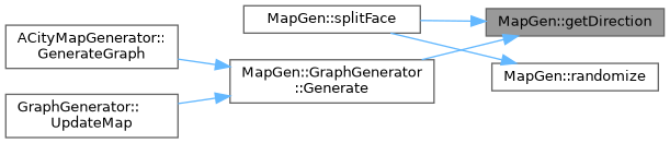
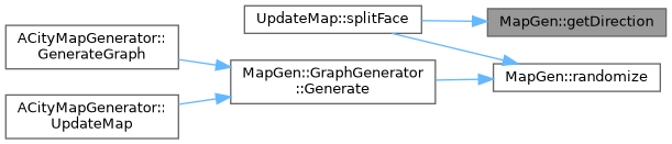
  digraph {
    rankdir=RL
    node [color=grey40 fillcolor=white fontname=Helvetica fontsize=10 shape=box style=filled]
    edge [color=steelblue1 dir=back fontname=Helvetica fontsize=10 labelfontname=Helvetica labelfontsize=10 style=solid]
    n1 [color=gray40 fillcolor=grey60 fontcolor=black height=0.2 label="MapGen::getDirection" width=0.4]
-   n2 [height=0.2 label="MapGen::splitFace" width=0.4]
+   n2 [height=0.2 label="UpdateMap::splitFace" width=0.4]
    n3 [height=0.2 label="MapGen::randomize" width=0.4]
    n4 [height=0.2 label="MapGen::GraphGenerator\l::Generate" width=0.4]
    n5 [height=0.2 label="ACityMapGenerator::\lGenerateGraph" width=0.4]
-   n6 [height=0.2 label="GraphGenerator::\lUpdateMap" width=0.4]
+   n6 [height=0.2 label="ACityMapGenerator::\lUpdateMap" width=0.4]
    n1 -> n2
    n3 -> n2
-   n1 -> n4
+   n3 -> n4
    n4 -> n5
    n4 -> n6
  }
